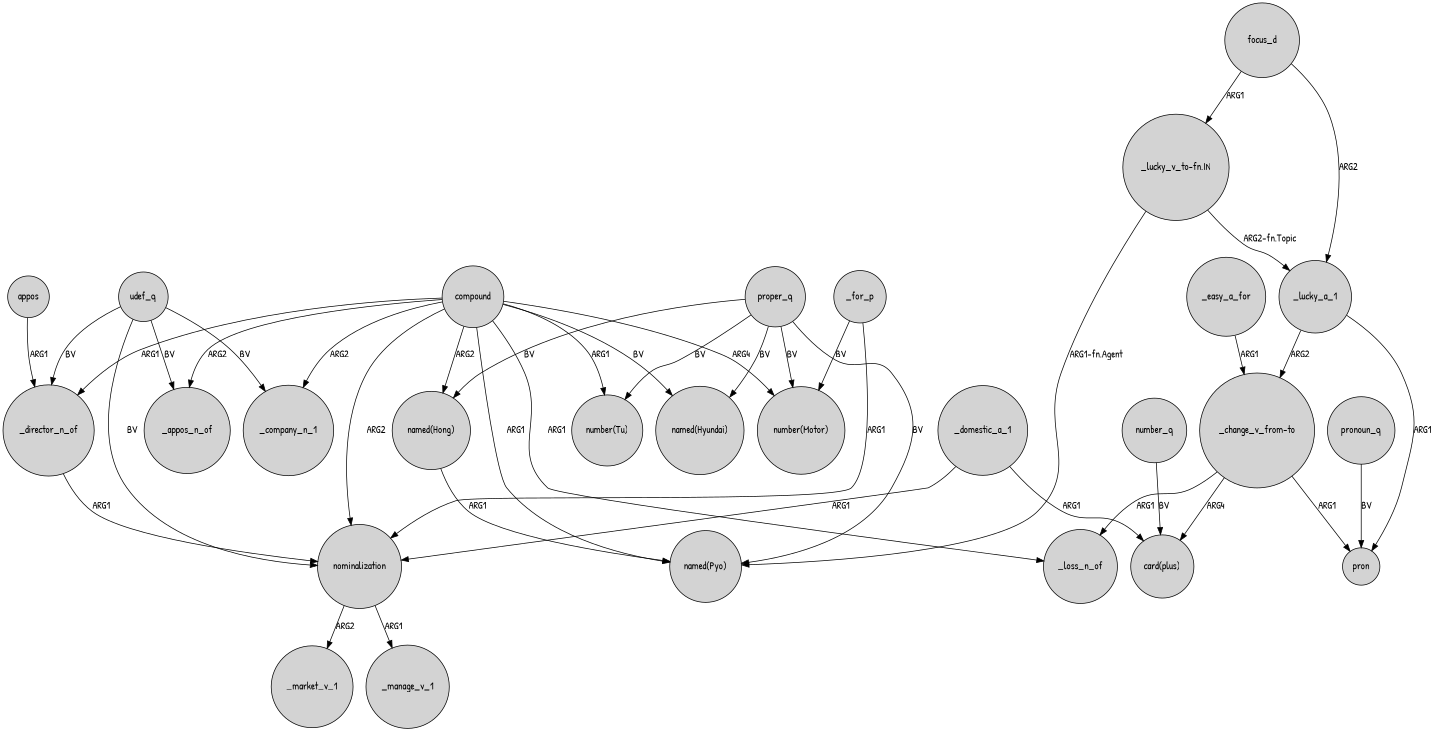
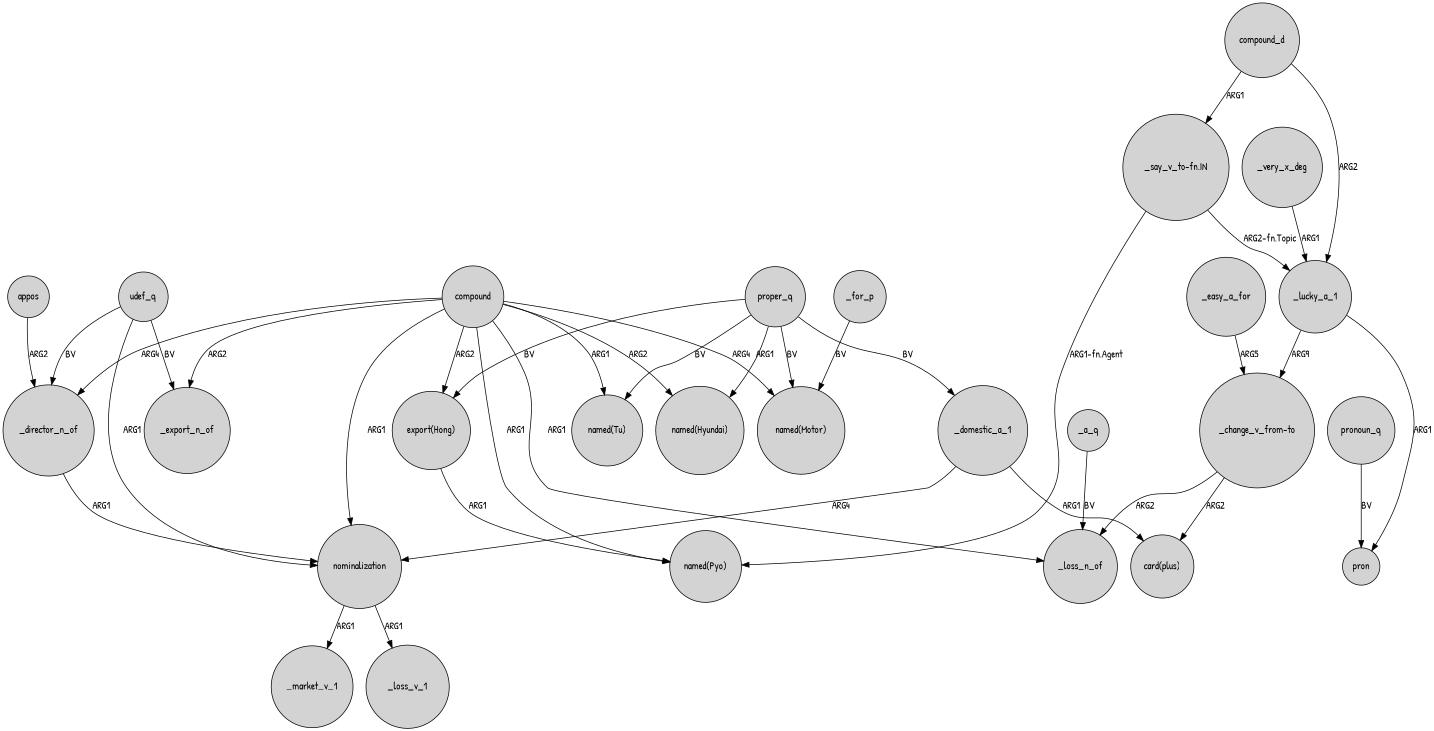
  digraph {
    fontname="Patrick Hand"
    node [fontname="Patrick Hand" shape=circle style=filled]
    edge [fontname="Patrick Hand"]
    udef_q
-   _company_n_1
    nominalization
-   _export_n_of [label=_appos_n_of]
+   _export_n_of
    _director_n_of
    _market_v_1
-   _manage_v_1
+   _manage_v_1 [label=_loss_v_1]
    _lucky_a_1
    pron
    "_change_v_from-to"
    _loss_n_of
    "card(plus)"
+   _a_q
    compound
-   "named(Tu)" [label="number(Tu)"]
+   "named(Tu)"
    "named(Hyundai)"
-   "named(Hong)"
-   "named(Motor)" [label="number(Motor)"]
+   "named(Hong)" [label="export(Hong)"]
+   "named(Motor)"
    "named(Pyo)"
    _domestic_a_1
    proper_q
-   focus_d
-   "_say_v_to-fn.IN" [label="_lucky_v_to-fn.IN"]
+   focus_d [label=compound_d]
+   "_say_v_to-fn.IN"
    pronoun_q
    _easy_a_for
    appos
    _for_p
-   number_q
-   udef_q -> _company_n_1 [label=BV]
-   udef_q -> nominalization [label=BV]
+   _very_x_deg
+   udef_q -> nominalization [label=ARG1]
    udef_q -> _export_n_of [label=BV]
    udef_q -> _director_n_of [label=BV]
-   nominalization -> _market_v_1 [label=ARG2]
+   nominalization -> _market_v_1 [label=ARG1]
    nominalization -> _manage_v_1 [label=ARG1]
    _director_n_of -> nominalization [label=ARG1]
    _lucky_a_1 -> pron [label=ARG1]
-   _lucky_a_1 -> "_change_v_from-to" [label=ARG2]
-   "_change_v_from-to" -> pron [label=ARG1]
-   "_change_v_from-to" -> _loss_n_of [label=ARG1]
-   "_change_v_from-to" -> "card(plus)" [label=ARG4]
-   compound -> _company_n_1 [label=ARG2]
-   compound -> nominalization [label=ARG2]
+   _lucky_a_1 -> "_change_v_from-to" [label=ARG9]
+   "_change_v_from-to" -> _loss_n_of [label=ARG2]
+   "_change_v_from-to" -> "card(plus)" [label=ARG2]
+   _a_q -> _loss_n_of [label=BV]
+   compound -> nominalization [label=ARG1]
    compound -> _export_n_of [label=ARG2]
-   compound -> _director_n_of [label=ARG1]
+   compound -> _director_n_of [label=ARG4]
    compound -> _loss_n_of [label=ARG1]
    compound -> "named(Tu)" [label=ARG1]
-   compound -> "named(Hyundai)" [label=BV]
+   compound -> "named(Hyundai)" [label=ARG2]
    compound -> "named(Hong)" [label=ARG2]
    compound -> "named(Motor)" [label=ARG4]
    compound -> "named(Pyo)" [label=ARG1]
    "named(Hong)" -> "named(Pyo)" [label=ARG1]
-   _domestic_a_1 -> nominalization [label=ARG1]
+   _domestic_a_1 -> nominalization [label=ARG4]
    _domestic_a_1 -> "card(plus)" [label=ARG1]
    proper_q -> "named(Tu)" [label=BV]
-   proper_q -> "named(Hyundai)" [label=BV]
+   proper_q -> "named(Hyundai)" [label=ARG1]
    proper_q -> "named(Hong)" [label=BV]
    proper_q -> "named(Motor)" [label=BV]
-   proper_q -> "named(Pyo)" [label=BV]
+   proper_q -> _domestic_a_1 [label=BV]
    focus_d -> _lucky_a_1 [label=ARG2]
    focus_d -> "_say_v_to-fn.IN" [label=ARG1]
    "_say_v_to-fn.IN" -> _lucky_a_1 [label="ARG2-fn.Topic"]
    "_say_v_to-fn.IN" -> "named(Pyo)" [label="ARG1-fn.Agent"]
    pronoun_q -> pron [label=BV]
-   _easy_a_for -> "_change_v_from-to" [label=ARG1]
-   appos -> _director_n_of [label=ARG1]
-   _for_p -> nominalization [label=ARG1]
+   _easy_a_for -> "_change_v_from-to" [label=ARG5]
+   appos -> _director_n_of [label=ARG2]
    _for_p -> "named(Motor)" [label=BV]
-   number_q -> "card(plus)" [label=BV]
+   _very_x_deg -> _lucky_a_1 [label=ARG1]
  }
